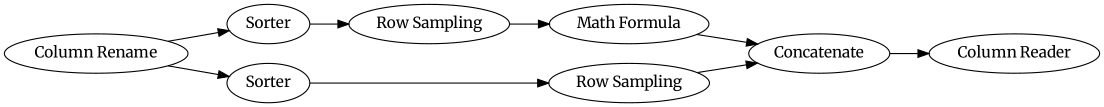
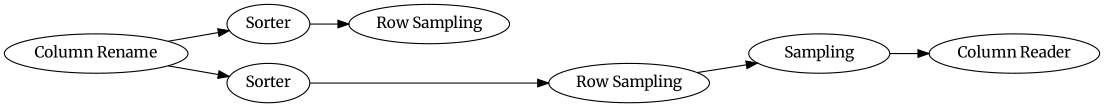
  digraph {
    fontname=Merriweather
    rankdir=LR
    node [fontname=Merriweather]
    edge [fontname=Merriweather]
-   n1 [label=Concatenate]
+   n1 [label=Sampling]
    n2 [label="Column Reader"]
    n3 [label="Column Rename"]
    n4 [label=Sorter]
    n5 [label=Sorter]
    n6 [label="Row Sampling"]
    n7 [label="Row Sampling"]
-   n8 [label="Math Formula"]
    n1 -> n2
    n3 -> n4
    n3 -> n5
    n4 -> n6
    n5 -> n7
-   n6 -> n8
    n7 -> n1
-   n8 -> n1
  }
